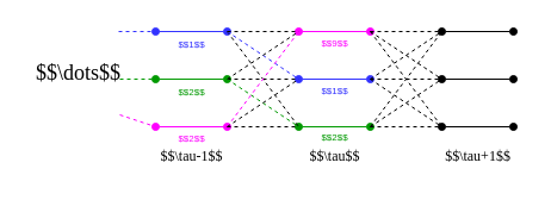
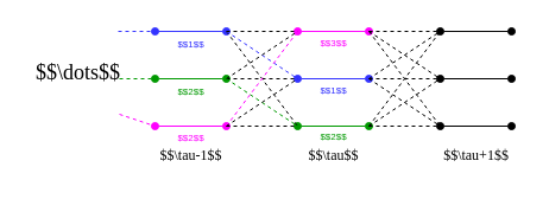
  <mxCell id="0" />
  <mxCell id="1" parent="0" />
  <mxCell id="2" value="" style="endArrow=oval;html=1;rounded=0;startArrow=oval;startFill=1;endFill=1;strokeColor=#FF00FF;" parent="1" edge="1"><mxGeometry width="50" height="50" relative="1" as="geometry"><mxPoint x="250" y="26" as="sourcePoint" /><mxPoint x="310" y="26" as="targetPoint" /></mxGeometry></mxCell>
  <mxCell id="3" value="" style="endArrow=oval;html=1;rounded=0;startArrow=oval;startFill=1;endFill=1;strokeColor=#3333FF;" parent="1" edge="1"><mxGeometry width="50" height="50" relative="1" as="geometry"><mxPoint x="250" y="66" as="sourcePoint" /><mxPoint x="310" y="66" as="targetPoint" /></mxGeometry></mxCell>
  <mxCell id="4" value="" style="endArrow=oval;html=1;rounded=0;startArrow=oval;startFill=1;endFill=1;strokeColor=#009900;" parent="1" edge="1"><mxGeometry width="50" height="50" relative="1" as="geometry"><mxPoint x="250" y="106" as="sourcePoint" /><mxPoint x="310" y="106" as="targetPoint" /></mxGeometry></mxCell>
  <mxCell id="5" value="" style="endArrow=oval;html=1;rounded=0;startArrow=oval;startFill=1;endFill=1;strokeColor=#3333FF;" parent="1" edge="1"><mxGeometry width="50" height="50" relative="1" as="geometry"><mxPoint x="130" y="26" as="sourcePoint" /><mxPoint x="190" y="26" as="targetPoint" /></mxGeometry></mxCell>
  <mxCell id="6" value="" style="endArrow=oval;html=1;rounded=0;startArrow=oval;startFill=1;endFill=1;strokeColor=#009900;" parent="1" edge="1"><mxGeometry width="50" height="50" relative="1" as="geometry"><mxPoint x="130" y="66" as="sourcePoint" /><mxPoint x="190" y="66" as="targetPoint" /></mxGeometry></mxCell>
  <mxCell id="7" value="" style="endArrow=oval;html=1;rounded=0;startArrow=oval;startFill=1;endFill=1;strokeColor=#FF00FF;" parent="1" edge="1"><mxGeometry width="50" height="50" relative="1" as="geometry"><mxPoint x="130" y="106" as="sourcePoint" /><mxPoint x="190" y="106" as="targetPoint" /></mxGeometry></mxCell>
  <mxCell id="8" value="" style="endArrow=none;dashed=1;html=1;strokeWidth=1;rounded=0;strokeColor=#000000;" parent="1" edge="1"><mxGeometry width="50" height="50" relative="1" as="geometry"><mxPoint x="190" y="26" as="sourcePoint" /><mxPoint x="250" y="106" as="targetPoint" /></mxGeometry></mxCell>
  <mxCell id="9" value="&lt;font face=&quot;Times New Roman&quot;&gt;$$\tau-1$$&lt;/font&gt;" style="text;html=1;align=center;verticalAlign=middle;resizable=0;points=[];autosize=1;strokeColor=none;fillColor=none;" parent="1" vertex="1"><mxGeometry x="120" y="116" width="80" height="30" as="geometry" /></mxCell>
  <mxCell id="10" value="&lt;font face=&quot;Times New Roman&quot;&gt;$$\tau$$&lt;/font&gt;" style="text;html=1;align=center;verticalAlign=middle;resizable=0;points=[];autosize=1;strokeColor=none;fillColor=none;" parent="1" vertex="1"><mxGeometry x="245" y="116" width="70" height="30" as="geometry" /></mxCell>
  <mxCell id="11" value="&lt;font face=&quot;Times New Roman&quot;&gt;$$\tau+1$$&lt;/font&gt;" style="text;html=1;align=center;verticalAlign=middle;resizable=0;points=[];autosize=1;strokeColor=none;fillColor=none;" parent="1" vertex="1"><mxGeometry x="360" y="116" width="80" height="30" as="geometry" /></mxCell>
  <mxCell id="12" value="" style="endArrow=none;dashed=1;html=1;strokeWidth=1;rounded=0;strokeColor=#3333FF;" edge="1" parent="1"><mxGeometry width="50" height="50" relative="1" as="geometry"><mxPoint x="190" y="26" as="sourcePoint" /><mxPoint x="250" y="66" as="targetPoint" /></mxGeometry></mxCell>
  <mxCell id="13" value="" style="endArrow=none;dashed=1;html=1;strokeWidth=1;rounded=0;strokeColor=#000000;" edge="1" parent="1"><mxGeometry width="50" height="50" relative="1" as="geometry"><mxPoint x="190" y="26" as="sourcePoint" /><mxPoint x="250" y="26" as="targetPoint" /></mxGeometry></mxCell>
  <mxCell id="14" value="" style="endArrow=none;dashed=1;html=1;strokeWidth=1;rounded=0;strokeColor=#000000;" edge="1" parent="1"><mxGeometry width="50" height="50" relative="1" as="geometry"><mxPoint x="190" y="66" as="sourcePoint" /><mxPoint x="250" y="26" as="targetPoint" /></mxGeometry></mxCell>
  <mxCell id="15" value="" style="endArrow=none;dashed=1;html=1;strokeWidth=1;rounded=0;strokeColor=#000000;" edge="1" parent="1"><mxGeometry width="50" height="50" relative="1" as="geometry"><mxPoint x="190" y="66" as="sourcePoint" /><mxPoint x="250" y="66" as="targetPoint" /></mxGeometry></mxCell>
  <mxCell id="16" value="" style="endArrow=none;dashed=1;html=1;strokeWidth=1;rounded=0;strokeColor=#009900;" edge="1" parent="1"><mxGeometry width="50" height="50" relative="1" as="geometry"><mxPoint x="190" y="66" as="sourcePoint" /><mxPoint x="250" y="106" as="targetPoint" /></mxGeometry></mxCell>
  <mxCell id="17" value="" style="endArrow=none;dashed=1;html=1;strokeWidth=1;rounded=0;strokeColor=#FF00FF;" edge="1" parent="1"><mxGeometry width="50" height="50" relative="1" as="geometry"><mxPoint x="190" y="106" as="sourcePoint" /><mxPoint x="250" y="26" as="targetPoint" /></mxGeometry></mxCell>
  <mxCell id="18" value="" style="endArrow=none;dashed=1;html=1;strokeWidth=1;rounded=0;strokeColor=#000000;" edge="1" parent="1"><mxGeometry width="50" height="50" relative="1" as="geometry"><mxPoint x="190" y="106" as="sourcePoint" /><mxPoint x="250" y="66" as="targetPoint" /></mxGeometry></mxCell>
  <mxCell id="19" value="" style="endArrow=none;dashed=1;html=1;strokeWidth=1;rounded=0;strokeColor=#000000;" edge="1" parent="1"><mxGeometry width="50" height="50" relative="1" as="geometry"><mxPoint x="190" y="106" as="sourcePoint" /><mxPoint x="250" y="106" as="targetPoint" /></mxGeometry></mxCell>
  <mxCell id="20" value="" style="endArrow=oval;html=1;rounded=0;startArrow=oval;startFill=1;endFill=1;strokeColor=#000000;" edge="1" parent="1"><mxGeometry width="50" height="50" relative="1" as="geometry"><mxPoint x="370" y="26" as="sourcePoint" /><mxPoint x="430" y="26" as="targetPoint" /></mxGeometry></mxCell>
  <mxCell id="21" value="" style="endArrow=oval;html=1;rounded=0;startArrow=oval;startFill=1;endFill=1;strokeColor=#000000;" edge="1" parent="1"><mxGeometry width="50" height="50" relative="1" as="geometry"><mxPoint x="370" y="66" as="sourcePoint" /><mxPoint x="430" y="66" as="targetPoint" /></mxGeometry></mxCell>
  <mxCell id="22" value="" style="endArrow=oval;html=1;rounded=0;startArrow=oval;startFill=1;endFill=1;strokeColor=#000000;" edge="1" parent="1"><mxGeometry width="50" height="50" relative="1" as="geometry"><mxPoint x="370" y="106" as="sourcePoint" /><mxPoint x="430" y="106" as="targetPoint" /></mxGeometry></mxCell>
  <mxCell id="23" value="" style="endArrow=none;dashed=1;html=1;strokeWidth=1;rounded=0;strokeColor=#000000;" edge="1" parent="1"><mxGeometry width="50" height="50" relative="1" as="geometry"><mxPoint x="310" y="26" as="sourcePoint" /><mxPoint x="370" y="106" as="targetPoint" /></mxGeometry></mxCell>
  <mxCell id="24" value="" style="endArrow=none;dashed=1;html=1;strokeWidth=1;rounded=0;strokeColor=#000000;" edge="1" parent="1"><mxGeometry width="50" height="50" relative="1" as="geometry"><mxPoint x="310" y="26" as="sourcePoint" /><mxPoint x="370" y="66" as="targetPoint" /></mxGeometry></mxCell>
  <mxCell id="25" value="" style="endArrow=none;dashed=1;html=1;strokeWidth=1;rounded=0;strokeColor=#000000;" edge="1" parent="1"><mxGeometry width="50" height="50" relative="1" as="geometry"><mxPoint x="310" y="26" as="sourcePoint" /><mxPoint x="370" y="26" as="targetPoint" /></mxGeometry></mxCell>
  <mxCell id="26" value="" style="endArrow=none;dashed=1;html=1;strokeWidth=1;rounded=0;strokeColor=#000000;" edge="1" parent="1"><mxGeometry width="50" height="50" relative="1" as="geometry"><mxPoint x="310" y="66" as="sourcePoint" /><mxPoint x="370" y="26" as="targetPoint" /></mxGeometry></mxCell>
  <mxCell id="27" value="" style="endArrow=none;dashed=1;html=1;strokeWidth=1;rounded=0;strokeColor=#000000;" edge="1" parent="1"><mxGeometry width="50" height="50" relative="1" as="geometry"><mxPoint x="310" y="66" as="sourcePoint" /><mxPoint x="370" y="66" as="targetPoint" /></mxGeometry></mxCell>
  <mxCell id="28" value="" style="endArrow=none;dashed=1;html=1;strokeWidth=1;rounded=0;strokeColor=#000000;" edge="1" parent="1"><mxGeometry width="50" height="50" relative="1" as="geometry"><mxPoint x="310" y="66" as="sourcePoint" /><mxPoint x="370" y="106" as="targetPoint" /></mxGeometry></mxCell>
  <mxCell id="29" value="" style="endArrow=none;dashed=1;html=1;strokeWidth=1;rounded=0;strokeColor=#000000;" edge="1" parent="1"><mxGeometry width="50" height="50" relative="1" as="geometry"><mxPoint x="310" y="106" as="sourcePoint" /><mxPoint x="370" y="26" as="targetPoint" /></mxGeometry></mxCell>
  <mxCell id="30" value="" style="endArrow=none;dashed=1;html=1;strokeWidth=1;rounded=0;strokeColor=#000000;" edge="1" parent="1"><mxGeometry width="50" height="50" relative="1" as="geometry"><mxPoint x="310" y="106" as="sourcePoint" /><mxPoint x="370" y="66" as="targetPoint" /></mxGeometry></mxCell>
  <mxCell id="31" value="" style="endArrow=none;dashed=1;html=1;strokeWidth=1;rounded=0;strokeColor=#000000;" edge="1" parent="1"><mxGeometry width="50" height="50" relative="1" as="geometry"><mxPoint x="310" y="106" as="sourcePoint" /><mxPoint x="370" y="106" as="targetPoint" /></mxGeometry></mxCell>
- <mxCell id="32" value="&lt;font color=&quot;#ff00ff&quot; style=&quot;font-size: 8px;&quot;&gt;$$9$$&lt;/font&gt;" style="text;html=1;align=center;verticalAlign=middle;resizable=0;points=[];autosize=1;strokeColor=none;fillColor=none;" vertex="1" parent="1"><mxGeometry x="255" y="20" width="50" height="30" as="geometry" /></mxCell>
+ <mxCell id="32" value="&lt;font color=&quot;#ff00ff&quot; style=&quot;font-size: 8px;&quot;&gt;$$3$$&lt;/font&gt;" style="text;html=1;align=center;verticalAlign=middle;resizable=0;points=[];autosize=1;strokeColor=none;fillColor=none;" vertex="1" parent="1"><mxGeometry x="255" y="20" width="50" height="30" as="geometry" /></mxCell>
  <mxCell id="33" value="&lt;font color=&quot;#3333ff&quot; style=&quot;font-size: 8px;&quot;&gt;$$1$$&lt;/font&gt;" style="text;html=1;align=center;verticalAlign=middle;resizable=0;points=[];autosize=1;strokeColor=none;fillColor=none;" vertex="1" parent="1"><mxGeometry x="255" y="60" width="50" height="30" as="geometry" /></mxCell>
  <mxCell id="34" value="&lt;font color=&quot;#009900&quot; style=&quot;font-size: 8px;&quot;&gt;$$2$$&lt;/font&gt;" style="text;html=1;align=center;verticalAlign=middle;resizable=0;points=[];autosize=1;strokeColor=none;fillColor=none;" vertex="1" parent="1"><mxGeometry x="255" y="99" width="50" height="30" as="geometry" /></mxCell>
  <mxCell id="35" value="&lt;font color=&quot;#3333ff&quot; style=&quot;font-size: 8px;&quot;&gt;$$1$$&lt;/font&gt;" style="text;html=1;align=center;verticalAlign=middle;resizable=0;points=[];autosize=1;strokeColor=none;fillColor=none;" vertex="1" parent="1"><mxGeometry x="135" y="20.5" width="50" height="30" as="geometry" /></mxCell>
  <mxCell id="36" value="&lt;font color=&quot;#009900&quot; style=&quot;font-size: 8px;&quot;&gt;$$2$$&lt;/font&gt;" style="text;html=1;align=center;verticalAlign=middle;resizable=0;points=[];autosize=1;strokeColor=none;fillColor=none;" vertex="1" parent="1"><mxGeometry x="135" y="60.5" width="50" height="30" as="geometry" /></mxCell>
  <mxCell id="37" value="&lt;font color=&quot;#ff00ff&quot; style=&quot;font-size: 8px;&quot;&gt;$$2$$&lt;/font&gt;" style="text;html=1;align=center;verticalAlign=middle;resizable=0;points=[];autosize=1;strokeColor=none;fillColor=none;" vertex="1" parent="1"><mxGeometry x="135" y="99.5" width="50" height="30" as="geometry" /></mxCell>
  <mxCell id="38" value="" style="endArrow=none;dashed=1;html=1;strokeWidth=1;rounded=0;strokeColor=#3333FF;" edge="1" parent="1"><mxGeometry width="50" height="50" relative="1" as="geometry"><mxPoint x="99" y="26" as="sourcePoint" /><mxPoint x="129" y="26" as="targetPoint" /></mxGeometry></mxCell>
  <mxCell id="39" value="" style="endArrow=none;dashed=1;html=1;strokeWidth=1;rounded=0;strokeColor=#009900;" edge="1" parent="1"><mxGeometry width="50" height="50" relative="1" as="geometry"><mxPoint x="100" y="66" as="sourcePoint" /><mxPoint x="130" y="66" as="targetPoint" /></mxGeometry></mxCell>
  <mxCell id="40" value="" style="endArrow=none;dashed=1;html=1;strokeWidth=1;rounded=0;strokeColor=#FF00FF;" edge="1" parent="1"><mxGeometry width="50" height="50" relative="1" as="geometry"><mxPoint x="100" y="96" as="sourcePoint" /><mxPoint x="130" y="106" as="targetPoint" /></mxGeometry></mxCell>
  <mxCell id="41" value="&lt;font style=&quot;font-size: 18px;&quot;&gt;$$\dots$$&lt;/font&gt;" style="text;html=1;align=center;verticalAlign=middle;resizable=0;points=[];autosize=1;strokeColor=none;fillColor=none;fontFamily=Times New Roman;" vertex="1" parent="1"><mxGeometry x="20" y="46" width="90" height="30" as="geometry" /></mxCell>
